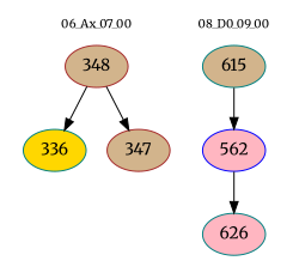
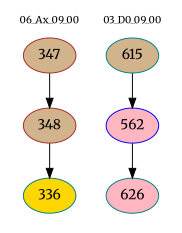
  digraph {
    fontname=Merriweather
    node [color=teal fillcolor=tan fontname=Merriweather style=filled]
    edge [color=black fontname=Merriweather]
    n1 [color=brown label=348]
    n2 [fillcolor=gold label=336]
    n3 [color=brown label=347]
    n4 [label=615]
    n5 [color=blue fillcolor=lightpink label=562]
    n6 [fillcolor=lightpink label=626]
    subgraph cluster_1 {
      color=white
      fontsize=10
-     label="06_Ax_07_00"
+     label="06_Ax_09_00"
      n1
      n2
      n3
    }
    subgraph cluster_2 {
      color=white
      fontsize=10
-     label="08_D0_09_00"
+     label="03_D0_09_00"
      n4
      n5
      n6
    }
    n1 -> n2
-   n1 -> n3
+   n3 -> n1
    n4 -> n5
    n5 -> n6
  }
